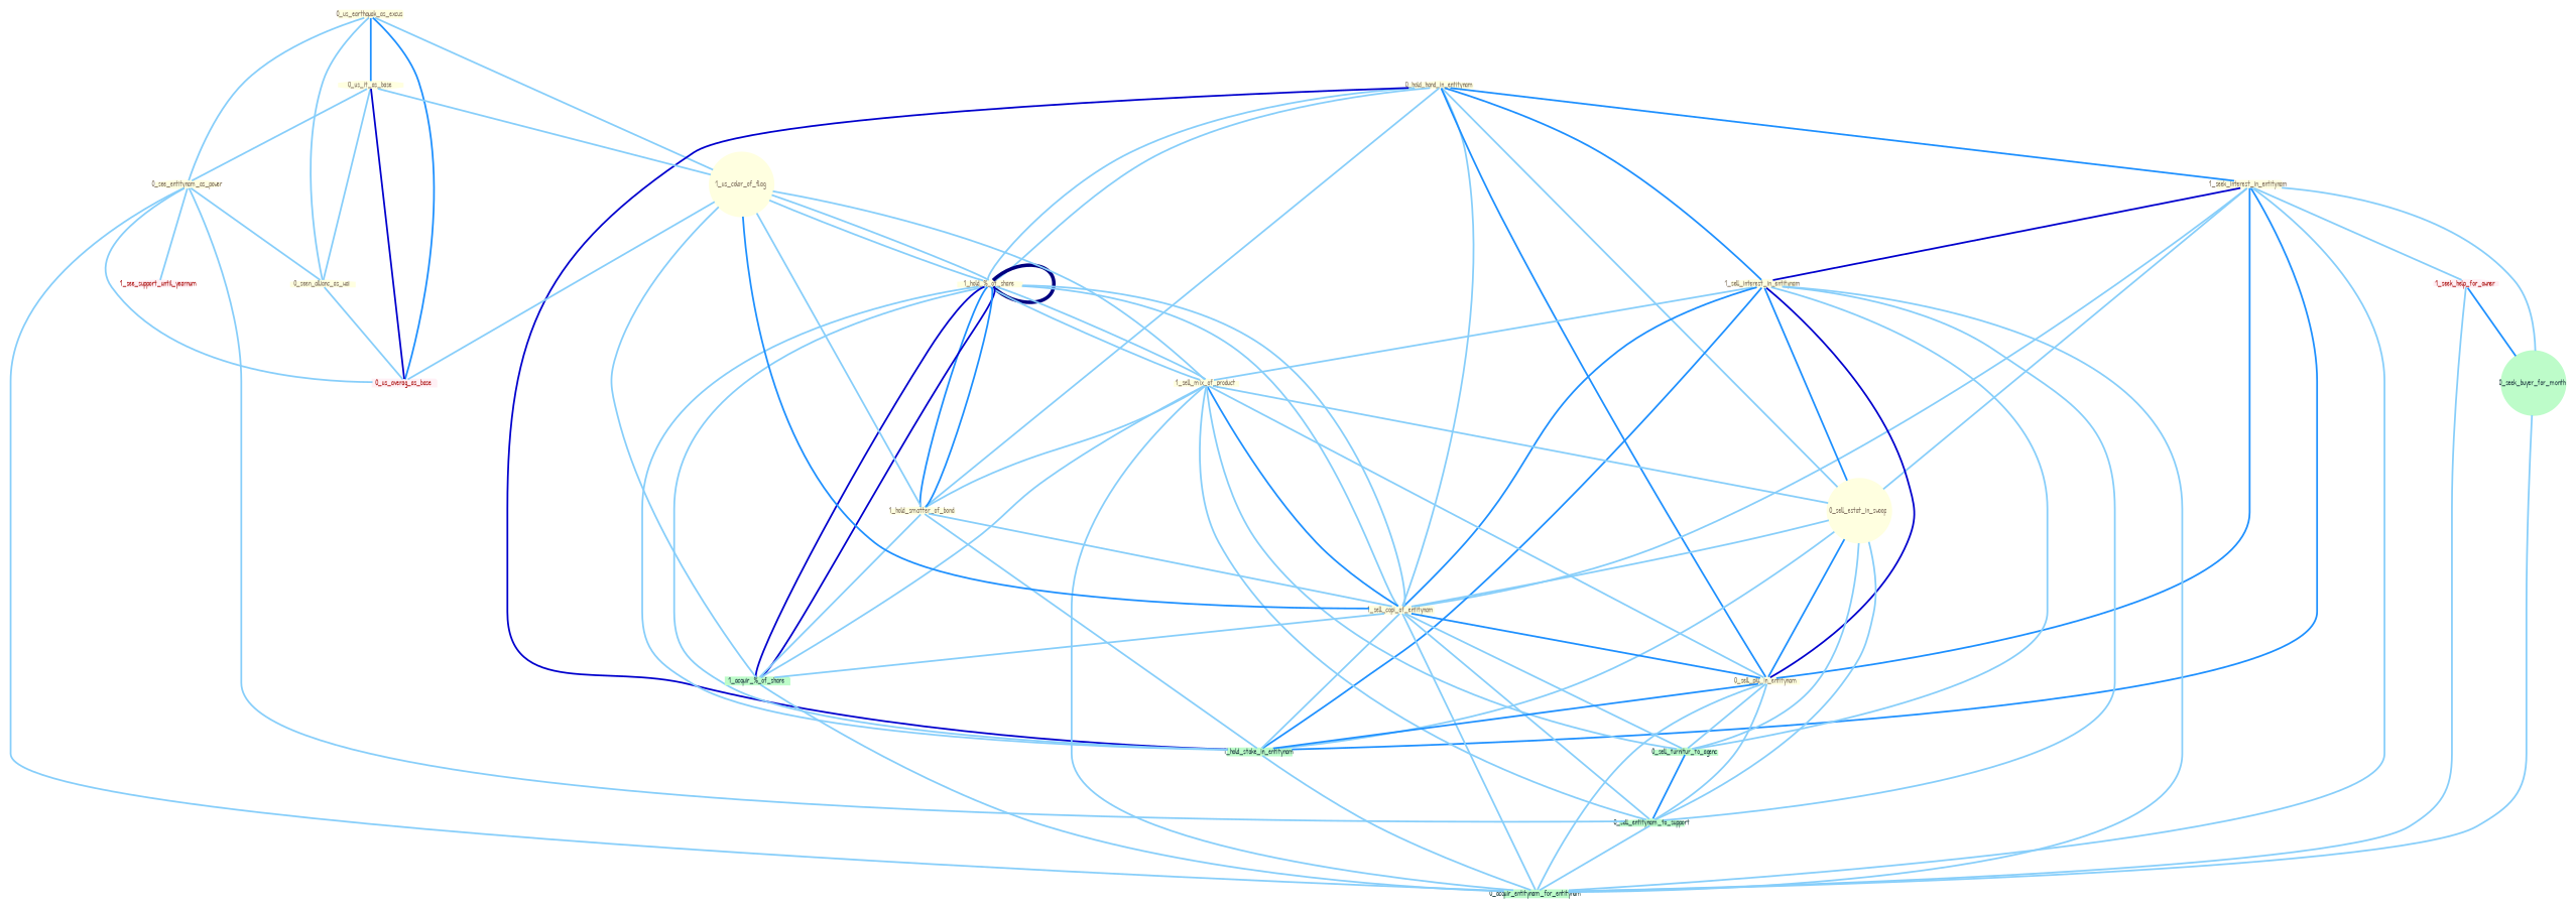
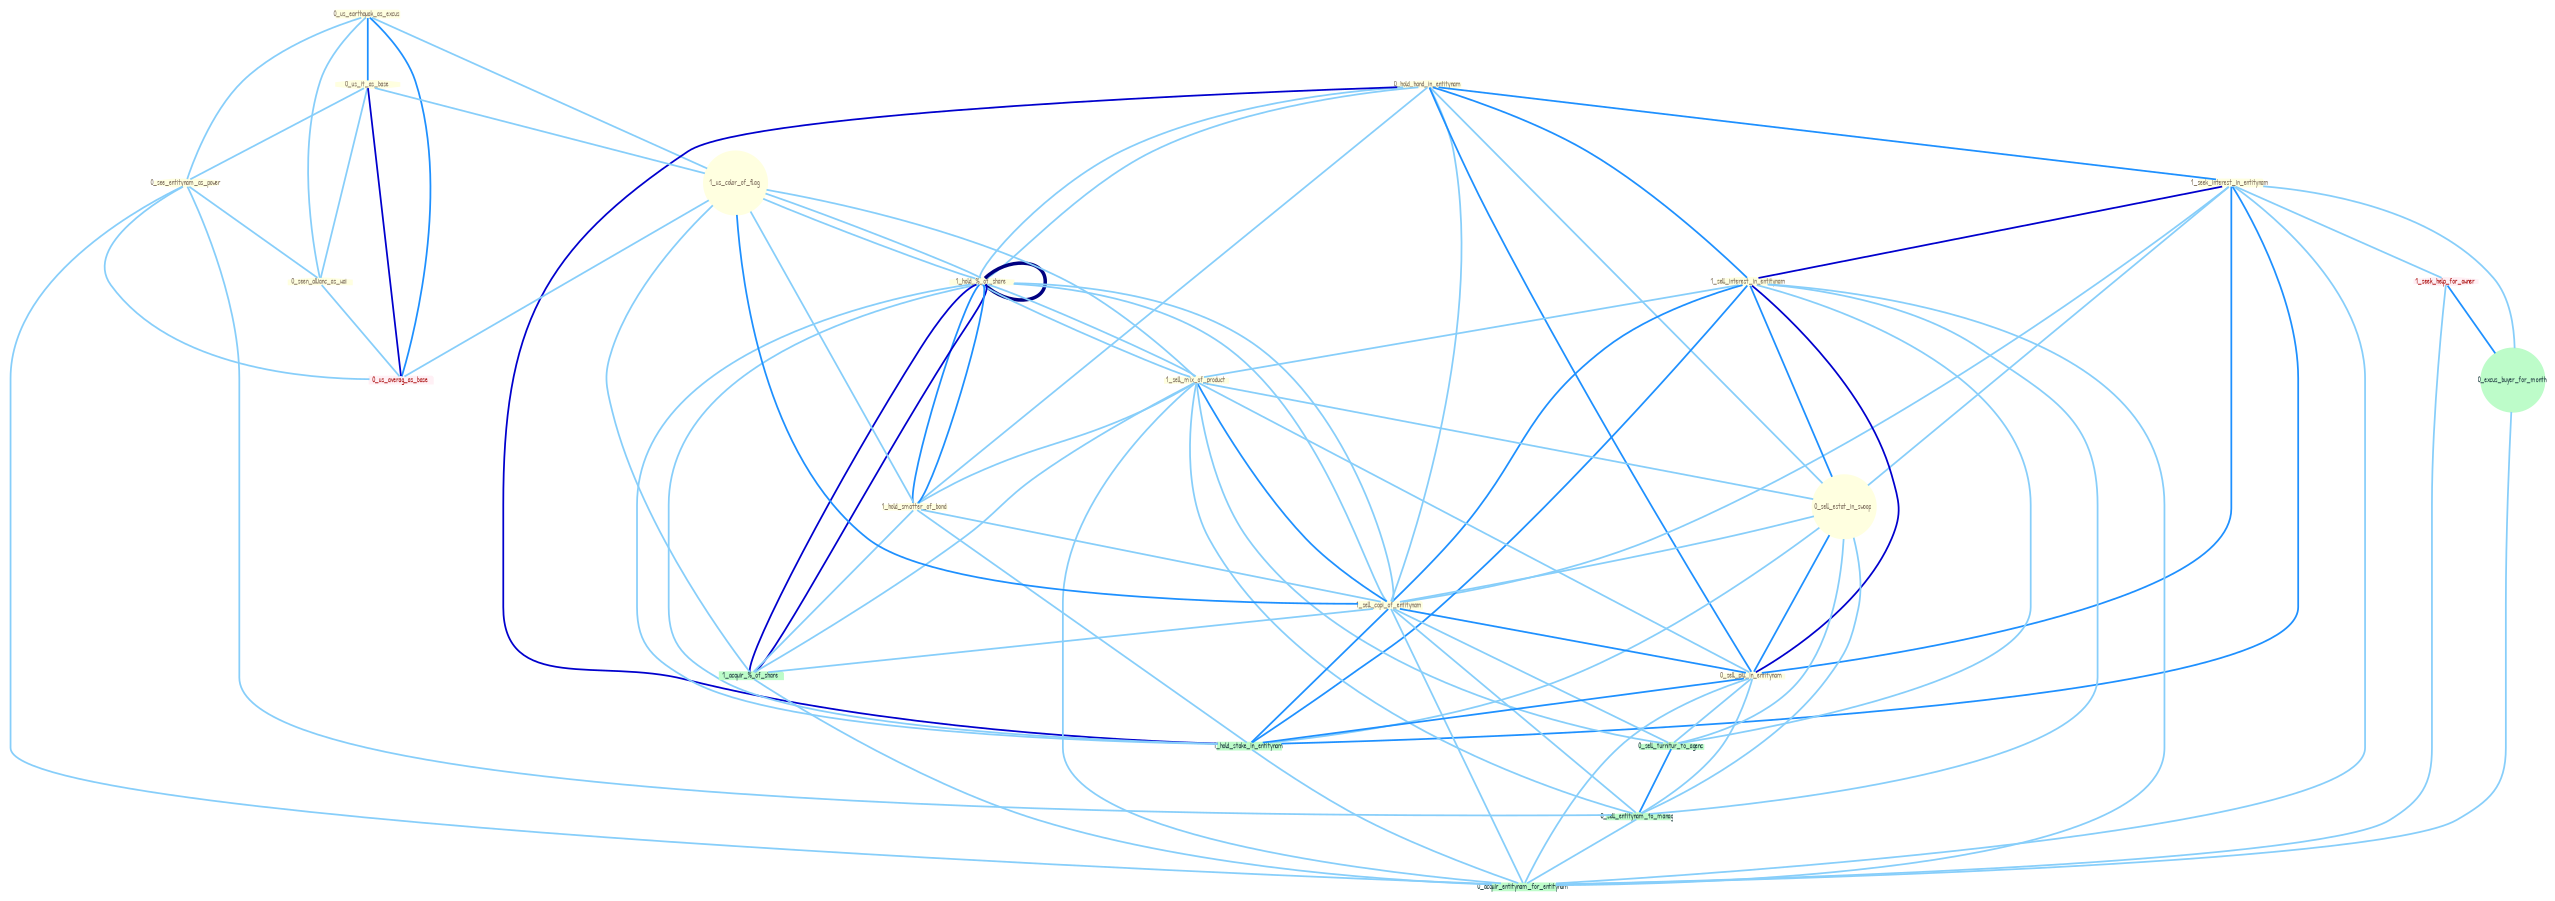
  graph {
    fontname="Patrick Hand"
    node [color="#ffffe0" fixedsize=true fontcolor="#8b7d6b" fontname="Patrick Hand" fontsize=4 shape=house style=filled]
    edge [color="#87cefa" fontname="Patrick Hand" w=1]
    "0_us_earthquak_as_excus " [height=.06 shape=note width=.5]
    "0_hold_hand_in_entitynam " [height=.06 width=.5]
    "1_seek_interest_in_entitynam " [height=.06 shape=note width=.5]
    "1_hold_%_of_share " [height=.06 width=.5]
    "0_us_it_as_base " [height=.06 shape=octagon width=.5]
    "1_sell_interest_in_entitynam " [height=.06 shape=octagon width=.5]
    "1_sell_mix_of_product " [height=.06 width=.5]
    "0_see_entitynam_as_power " [height=.06 shape=octagon width=.5]
    "0_seen_allianc_as_wai " [height=.06 width=.5]
    "1_hold_smatter_of_bond " [height=.06 width=.5]
    "0_sell_estat_in_swoop " [height=.06 shape=circle width=.5]
    "1_us_color_of_flag " [height=.06 shape=circle width=.5]
    "1_sell_copi_of_entitynam " [height=.06 shape=note width=.5]
    "0_sell_pill_in_entitynam " [height=.06 width=.5]
    "1_seek_help_for_owner " [color="#fff0f5" fontcolor="#b22222" height=.06 shape=octagon width=.5]
-   "1_see_support_until_yearnum " [color="#fff0f5" fontcolor="#b22222" height=.06 width=.5]
    "0_us_averag_as_base " [color="#fff0f5" fontcolor="#b22222" height=.06 shape=note width=.5]
    "1_hold_stake_in_entitynam " [color="#BDFCC9" fontcolor="#2f4f4f" height=.06 shape=note width=.5]
    "0_acquir_entitynam_for_entitynam " [color="#BDFCC9" fontcolor="#2f4f4f" height=.06 shape=note width=.5]
-   "0_seek_buyer_for_month " [color="#BDFCC9" fontcolor="#2f4f4f" height=.06 shape=circle width=.5]
+   "0_seek_buyer_for_month " [color="#BDFCC9" fontcolor="#2f4f4f" height=.06 shape=circle width=.5 label="0_excus_buyer_for_month"]
    "1_acquir_%_of_share " [color="#BDFCC9" fontcolor="#2f4f4f" height=.06 shape=note width=.5]
    "0_sell_furnitur_to_agenc " [color="#BDFCC9" fontcolor="#2f4f4f" height=.06 width=.5]
-   "0_sell_entitynam_to_manag " [color="#BDFCC9" fontcolor="#2f4f4f" height=.06 width=.5 label="0_sell_entitynam_to_support"]
+   "0_sell_entitynam_to_manag " [color="#BDFCC9" fontcolor="#2f4f4f" height=.06 width=.5]
    subgraph sub_1 {
      "0_us_earthquak_as_excus "
      "0_hold_hand_in_entitynam "
      "1_seek_interest_in_entitynam "
      "1_hold_%_of_share "
      "0_us_it_as_base "
      "1_sell_interest_in_entitynam "
      "1_sell_mix_of_product "
      "0_see_entitynam_as_power "
      "0_seen_allianc_as_wai "
      "1_hold_smatter_of_bond "
      "0_sell_estat_in_swoop "
      "1_us_color_of_flag "
      "1_sell_copi_of_entitynam "
      "0_sell_pill_in_entitynam "
    }
    subgraph sub_2 {
      "1_seek_help_for_owner "
-     "1_see_support_until_yearnum "
      "0_us_averag_as_base "
    }
    "0_us_earthquak_as_excus " -- "0_us_it_as_base " [color="#1e90ff" w=2]
    "0_us_earthquak_as_excus " -- "0_see_entitynam_as_power "
    "0_us_earthquak_as_excus " -- "0_seen_allianc_as_wai "
    "0_us_earthquak_as_excus " -- "1_us_color_of_flag "
    "0_us_earthquak_as_excus " -- "0_us_averag_as_base " [color="#1e90ff" w=2]
    "0_hold_hand_in_entitynam " -- "1_seek_interest_in_entitynam " [color="#1e90ff" w=2]
    "0_hold_hand_in_entitynam " -- "1_hold_%_of_share "
    "0_hold_hand_in_entitynam " -- "1_hold_%_of_share "
    "0_hold_hand_in_entitynam " -- "1_sell_interest_in_entitynam " [color="#1e90ff" w=2]
    "0_hold_hand_in_entitynam " -- "1_hold_smatter_of_bond "
    "0_hold_hand_in_entitynam " -- "0_sell_estat_in_swoop "
    "0_hold_hand_in_entitynam " -- "1_sell_copi_of_entitynam "
    "0_hold_hand_in_entitynam " -- "0_sell_pill_in_entitynam " [color="#1e90ff" w=2]
    "0_hold_hand_in_entitynam " -- "1_hold_stake_in_entitynam " [color="#0000cd" w=3]
    "1_seek_interest_in_entitynam " -- "1_sell_interest_in_entitynam " [color="#0000cd" w=3]
    "1_seek_interest_in_entitynam " -- "0_sell_estat_in_swoop "
    "1_seek_interest_in_entitynam " -- "1_sell_copi_of_entitynam "
    "1_seek_interest_in_entitynam " -- "0_sell_pill_in_entitynam " [color="#1e90ff" w=2]
    "1_seek_interest_in_entitynam " -- "1_seek_help_for_owner "
    "1_seek_interest_in_entitynam " -- "1_hold_stake_in_entitynam " [color="#1e90ff" w=2]
    "1_seek_interest_in_entitynam " -- "0_acquir_entitynam_for_entitynam "
    "1_seek_interest_in_entitynam " -- "0_seek_buyer_for_month "
    "1_hold_%_of_share " -- "1_hold_%_of_share " [color="#000080" style=bold w=4]
    "1_hold_%_of_share " -- "1_sell_mix_of_product "
    "1_hold_%_of_share " -- "1_hold_smatter_of_bond " [color="#1e90ff" w=2]
    "1_hold_%_of_share " -- "1_us_color_of_flag "
    "1_hold_%_of_share " -- "1_sell_copi_of_entitynam "
    "1_hold_%_of_share " -- "1_hold_stake_in_entitynam "
    "1_hold_%_of_share " -- "1_hold_stake_in_entitynam "
    "1_hold_%_of_share " -- "1_acquir_%_of_share " [color="#0000cd" w=3]
    "1_hold_%_of_share " -- "1_acquir_%_of_share " [color="#0000cd" w=3]
    "0_us_it_as_base " -- "0_see_entitynam_as_power "
    "0_us_it_as_base " -- "0_seen_allianc_as_wai "
    "0_us_it_as_base " -- "1_us_color_of_flag "
    "0_us_it_as_base " -- "0_us_averag_as_base " [color="#0000cd" w=3]
    "1_sell_interest_in_entitynam " -- "1_sell_mix_of_product "
    "1_sell_interest_in_entitynam " -- "0_sell_estat_in_swoop " [color="#1e90ff" w=2]
    "1_sell_interest_in_entitynam " -- "1_sell_copi_of_entitynam " [color="#1e90ff" w=2]
    "1_sell_interest_in_entitynam " -- "0_sell_pill_in_entitynam " [color="#0000cd" w=3]
    "1_sell_interest_in_entitynam " -- "1_hold_stake_in_entitynam " [color="#1e90ff" w=2]
    "1_sell_interest_in_entitynam " -- "0_acquir_entitynam_for_entitynam "
    "1_sell_interest_in_entitynam " -- "0_sell_furnitur_to_agenc "
    "1_sell_interest_in_entitynam " -- "0_sell_entitynam_to_manag "
    "1_sell_mix_of_product " -- "1_hold_%_of_share "
    "1_sell_mix_of_product " -- "1_hold_smatter_of_bond "
    "1_sell_mix_of_product " -- "0_sell_estat_in_swoop "
    "1_sell_mix_of_product " -- "1_us_color_of_flag "
    "1_sell_mix_of_product " -- "1_sell_copi_of_entitynam " [color="#1e90ff" w=2]
    "1_sell_mix_of_product " -- "0_sell_pill_in_entitynam "
    "1_sell_mix_of_product " -- "0_acquir_entitynam_for_entitynam "
    "1_sell_mix_of_product " -- "1_acquir_%_of_share "
    "1_sell_mix_of_product " -- "0_sell_furnitur_to_agenc "
    "1_sell_mix_of_product " -- "0_sell_entitynam_to_manag "
    "0_see_entitynam_as_power " -- "0_seen_allianc_as_wai "
-   "0_see_entitynam_as_power " -- "1_see_support_until_yearnum "
    "0_see_entitynam_as_power " -- "0_us_averag_as_base "
    "0_see_entitynam_as_power " -- "0_acquir_entitynam_for_entitynam "
    "0_see_entitynam_as_power " -- "0_sell_entitynam_to_manag "
    "0_seen_allianc_as_wai " -- "0_us_averag_as_base "
    "1_hold_smatter_of_bond " -- "1_hold_%_of_share " [color="#1e90ff" w=2]
    "1_hold_smatter_of_bond " -- "1_us_color_of_flag "
    "1_hold_smatter_of_bond " -- "1_sell_copi_of_entitynam "
    "1_hold_smatter_of_bond " -- "1_hold_stake_in_entitynam "
    "1_hold_smatter_of_bond " -- "1_acquir_%_of_share "
    "0_sell_estat_in_swoop " -- "1_sell_copi_of_entitynam "
    "0_sell_estat_in_swoop " -- "0_sell_pill_in_entitynam " [color="#1e90ff" w=2]
    "0_sell_estat_in_swoop " -- "1_hold_stake_in_entitynam "
    "0_sell_estat_in_swoop " -- "0_sell_furnitur_to_agenc "
    "0_sell_estat_in_swoop " -- "0_sell_entitynam_to_manag "
    "1_us_color_of_flag " -- "1_hold_%_of_share "
    "1_us_color_of_flag " -- "1_sell_copi_of_entitynam " [color="#1e90ff"]
    "1_us_color_of_flag " -- "0_us_averag_as_base "
    "1_us_color_of_flag " -- "1_acquir_%_of_share "
    "1_sell_copi_of_entitynam " -- "1_hold_%_of_share "
    "1_sell_copi_of_entitynam " -- "0_sell_pill_in_entitynam " [color="#1e90ff" w=2]
-   "1_sell_copi_of_entitynam " -- "1_hold_stake_in_entitynam "
+   "1_sell_copi_of_entitynam " -- "1_hold_stake_in_entitynam " [color="#1e90ff"]
    "1_sell_copi_of_entitynam " -- "0_acquir_entitynam_for_entitynam "
    "1_sell_copi_of_entitynam " -- "1_acquir_%_of_share "
    "1_sell_copi_of_entitynam " -- "0_sell_furnitur_to_agenc "
    "1_sell_copi_of_entitynam " -- "0_sell_entitynam_to_manag "
    "0_sell_pill_in_entitynam " -- "1_hold_stake_in_entitynam " [color="#1e90ff" w=2]
    "0_sell_pill_in_entitynam " -- "0_acquir_entitynam_for_entitynam "
    "0_sell_pill_in_entitynam " -- "0_sell_furnitur_to_agenc "
    "0_sell_pill_in_entitynam " -- "0_sell_entitynam_to_manag "
    "1_seek_help_for_owner " -- "0_acquir_entitynam_for_entitynam "
    "1_seek_help_for_owner " -- "0_seek_buyer_for_month " [color="#1e90ff" w=2]
    "1_hold_stake_in_entitynam " -- "0_acquir_entitynam_for_entitynam "
    "0_seek_buyer_for_month " -- "0_acquir_entitynam_for_entitynam "
    "1_acquir_%_of_share " -- "0_acquir_entitynam_for_entitynam "
    "0_sell_furnitur_to_agenc " -- "0_sell_entitynam_to_manag " [color="#1e90ff" w=2]
    "0_sell_entitynam_to_manag " -- "0_acquir_entitynam_for_entitynam "
  }
